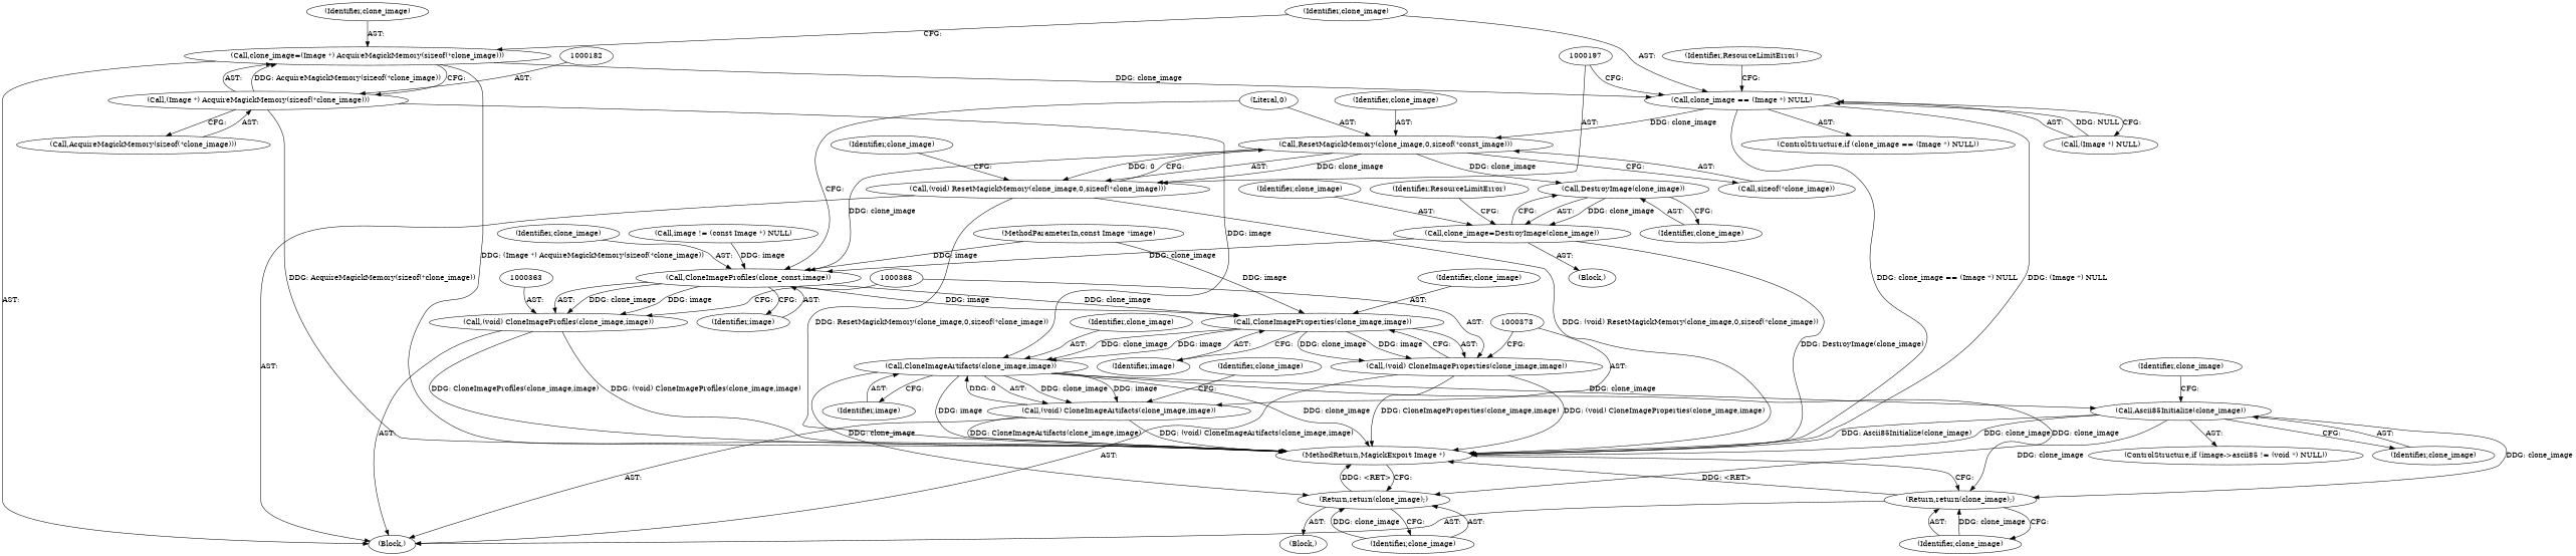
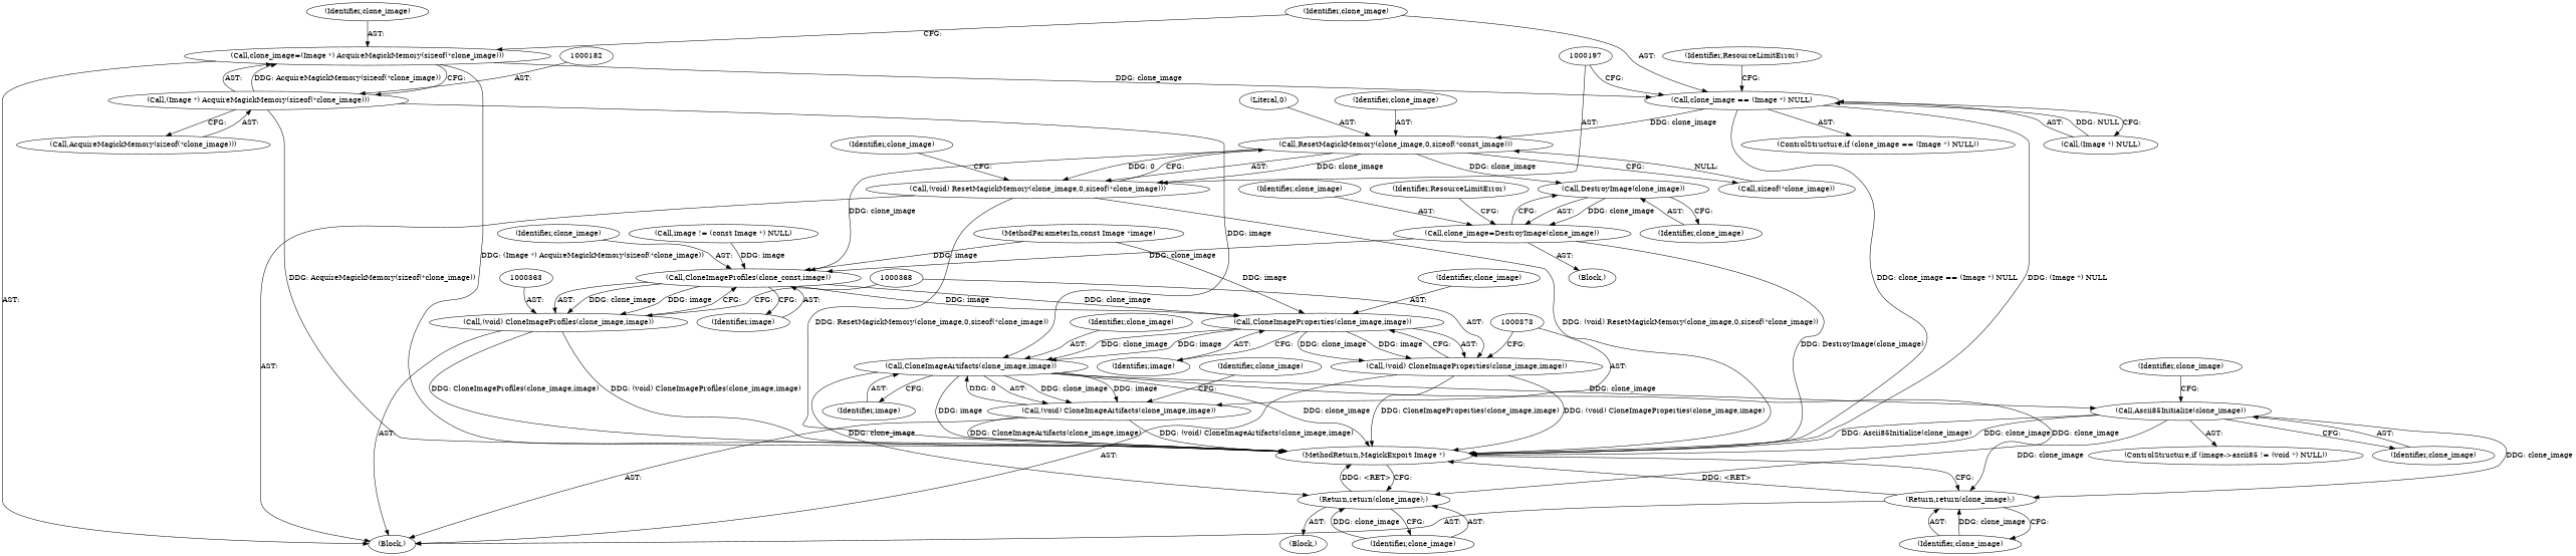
  digraph {
    n1 [label="(Call,clone_image=(Image *) AcquireMagickMemory(sizeof(*clone_image)))"]
    n2 [label="(Call,(Image *) AcquireMagickMemory(sizeof(*clone_image)))"]
    n3 [label="(Call,clone_image == (Image *) NULL)"]
    n4 [label="(Block,)"]
    n5 [label="(MethodReturn,MagickExport Image *)"]
    n6 [label="(Call,AcquireMagickMemory(sizeof(*clone_image)))"]
    n7 [label="(Call,CloneImageArtifacts(clone_image,image))"]
    n8 [label="(Call,ResetMagickMemory(clone_image,0,sizeof(*const_image)))"]
    n9 [label="(Call,(Image *) NULL)"]
    n10 [label="(ControlStructure,if (clone_image == (Image *) NULL))"]
    n11 [label="(Return,return(clone_image);)"]
    n12 [label="(Return,return(clone_image);)"]
    n13 [label="(Call,(void) ResetMagickMemory(clone_image,0,sizeof(*clone_image)))"]
    n14 [label="(Call,DestroyImage(clone_image))"]
    n15 [label="(Call,CloneImageProfiles(clone_const,image))"]
    n16 [label="(Call,sizeof(*clone_image))"]
    n17 [label="(Call,clone_image=DestroyImage(clone_image))"]
    n18 [label="(Identifier,clone_image)"]
    n19 [label="(Call,(void) CloneImageProfiles(clone_image,image))"]
    n20 [label="(Call,CloneImageProperties(clone_image,image))"]
    n21 [label="(Identifier,image)"]
    n22 [label="(Block,)"]
    n23 [label="(Call,(void) CloneImageProperties(clone_image,image))"]
    n24 [label="(Identifier,image)"]
    n25 [label="(Call,(void) CloneImageArtifacts(clone_image,image))"]
    n26 [label="(Call,Ascii85Initialize(clone_image))"]
    n27 [label="(Identifier,image)"]
    n28 [label="(ControlStructure,if (image->ascii85 != (void *) NULL))"]
    n29 [label="(Identifier,clone_image)"]
    n30 [label="(Block,)"]
    n31 [label="(Identifier,clone_image)"]
    n32 [label="(Identifier,clone_image)"]
    n33 [label="(Identifier,clone_image)"]
    n34 [label="(Identifier,ResourceLimitError)"]
    n35 [label="(Identifier,clone_image)"]
    n36 [label="(Identifier,clone_image)"]
    n37 [label="(Identifier,clone_image)"]
    n38 [label="(Identifier,clone_image)"]
    n39 [label="(Identifier,clone_image)"]
    n40 [label="(Call,image != (const Image *) NULL)"]
    n41 [label="(Literal,0)"]
    n42 [label="(Identifier,clone_image)"]
    n43 [label="(MethodParameterIn,const Image *image)"]
    n44 [label="(Identifier,clone_image)"]
    n45 [label="(Identifier,ResourceLimitError)"]
    n46 [label="(Identifier,clone_image)"]
    n47 [label="(Identifier,clone_image)"]
    1000182
    1000197
    1000363
    1000368
    1000373
    n1 -> n2 [label="CFG: "]
    n1 -> n3 [label="DDG: clone_image"]
    n1 -> n4 [label="AST: "]
    n1 -> n5 [label="DDG: (Image *) AcquireMagickMemory(sizeof(*clone_image))"]
    n2 -> n1 [label="AST: "]
    n2 -> n1 [label="DDG: AcquireMagickMemory(sizeof(*clone_image))"]
    n2 -> n5 [label="DDG: AcquireMagickMemory(sizeof(*clone_image))"]
    n2 -> n6 [label="CFG: "]
    n2 -> n7 [label="DDG: image"]
    n3 -> n5 [label="DDG: clone_image == (Image *) NULL"]
    n3 -> n5 [label="DDG: (Image *) NULL"]
    n3 -> n8 [label="DDG: clone_image"]
    n3 -> n9 [label="CFG: "]
    n3 -> n10 [label="AST: "]
    n5 -> n11 [label="CFG: "]
    n5 -> n12 [label="CFG: "]
    n6 -> n2 [label="AST: "]
    n7 -> n5 [label="DDG: image"]
    n7 -> n5 [label="DDG: clone_image"]
    n7 -> n11 [label="DDG: clone_image"]
    n7 -> n12 [label="DDG: clone_image"]
    n7 -> n25 [label="AST: "]
    n7 -> n25 [label="DDG: clone_image"]
    n7 -> n25 [label="DDG: image"]
    n7 -> n26 [label="DDG: clone_image"]
    n7 -> n27 [label="CFG: "]
    n8 -> n13 [label="AST: "]
    n8 -> n13 [label="DDG: clone_image"]
    n8 -> n13 [label="DDG: 0"]
    n8 -> n14 [label="DDG: clone_image"]
    n8 -> n15 [label="DDG: clone_image"]
    n8 -> n16 [label="CFG: "]
    n9 -> n3 [label="AST: "]
    n9 -> n3 [label="DDG: NULL"]
    n11 -> n5 [label="DDG: <RET>"]
    n11 -> n30 [label="AST: "]
    n11 -> n31 [label="CFG: "]
    n12 -> n4 [label="AST: "]
    n12 -> n5 [label="DDG: <RET>"]
    n12 -> n32 [label="CFG: "]
    n13 -> n4 [label="AST: "]
    n13 -> n5 [label="DDG: (void) ResetMagickMemory(clone_image,0,sizeof(*clone_image))"]
    n13 -> n5 [label="DDG: ResetMagickMemory(clone_image,0,sizeof(*clone_image))"]
    n13 -> n8 [label="CFG: "]
    n14 -> n17 [label="AST: "]
    n14 -> n17 [label="DDG: clone_image"]
    n14 -> n18 [label="CFG: "]
    n15 -> n19 [label="AST: "]
    n15 -> n19 [label="DDG: clone_image"]
    n15 -> n19 [label="DDG: image"]
    n15 -> n20 [label="DDG: clone_image"]
    n15 -> n20 [label="DDG: image"]
    n15 -> n21 [label="CFG: "]
-   n16 -> n8 [label="AST: "]
+   n16 -> n8 [label="NULL: "]
    n17 -> n5 [label="DDG: DestroyImage(clone_image)"]
    n17 -> n14 [label="CFG: "]
    n17 -> n15 [label="DDG: clone_image"]
    n17 -> n22 [label="AST: "]
    n18 -> n14 [label="AST: "]
    n19 -> n4 [label="AST: "]
    n19 -> n5 [label="DDG: CloneImageProfiles(clone_image,image)"]
    n19 -> n5 [label="DDG: (void) CloneImageProfiles(clone_image,image)"]
-   n41 -> n15 [label="CFG: "]
+   n19 -> n15 [label="CFG: "]
    n20 -> n7 [label="DDG: clone_image"]
    n20 -> n7 [label="DDG: image"]
    n20 -> n23 [label="AST: "]
    n20 -> n23 [label="DDG: clone_image"]
    n20 -> n23 [label="DDG: image"]
    n20 -> n24 [label="CFG: "]
    n21 -> n15 [label="AST: "]
    n23 -> n4 [label="AST: "]
    n23 -> n5 [label="DDG: CloneImageProperties(clone_image,image)"]
    n23 -> n5 [label="DDG: (void) CloneImageProperties(clone_image,image)"]
    n23 -> n20 [label="CFG: "]
    n24 -> n20 [label="AST: "]
    n25 -> n4 [label="AST: "]
    n25 -> n5 [label="DDG: (void) CloneImageArtifacts(clone_image,image)"]
    n25 -> n5 [label="DDG: CloneImageArtifacts(clone_image,image)"]
    n25 -> n7 [label="DDG: 0"]
    n26 -> n5 [label="DDG: Ascii85Initialize(clone_image)"]
    n26 -> n5 [label="DDG: clone_image"]
    n26 -> n11 [label="DDG: clone_image"]
    n26 -> n12 [label="DDG: clone_image"]
    n26 -> n28 [label="AST: "]
    n26 -> n29 [label="CFG: "]
    n27 -> n7 [label="AST: "]
    n29 -> n26 [label="AST: "]
    n31 -> n11 [label="AST: "]
    n31 -> n11 [label="DDG: clone_image"]
    n32 -> n12 [label="AST: "]
    n32 -> n12 [label="DDG: clone_image"]
    n33 -> n20 [label="AST: "]
    n34 -> n3 [label="CFG: "]
    n35 -> n17 [label="AST: "]
    n36 -> n1 [label="AST: "]
    n37 -> n13 [label="CFG: "]
    n38 -> n25 [label="CFG: "]
    n39 -> n1 [label="CFG: "]
    n39 -> n3 [label="AST: "]
    n40 -> n15 [label="DDG: image"]
    n41 -> n8 [label="AST: "]
    n42 -> n7 [label="AST: "]
    n43 -> n15 [label="DDG: image"]
    n43 -> n20 [label="DDG: image"]
    n44 -> n15 [label="AST: "]
    n45 -> n17 [label="CFG: "]
    n46 -> n26 [label="CFG: "]
    n47 -> n8 [label="AST: "]
    1000182 -> n2 [label="AST: "]
    1000197 -> n3 [label="CFG: "]
    1000197 -> n13 [label="AST: "]
    1000363 -> n19 [label="AST: "]
    1000368 -> n19 [label="CFG: "]
    1000368 -> n23 [label="AST: "]
    1000373 -> n23 [label="CFG: "]
    1000373 -> n25 [label="AST: "]
  }
